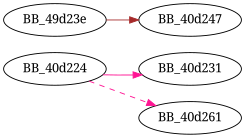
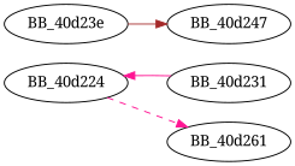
  digraph {
    fontname="Noto Serif"
    rankdir=LR
    node [fontname="Noto Serif"]
    edge [color=deeppink fontname="Noto Serif" style=solid]
    n1 [label=BB_40d224]
    BB_40d231
-   BB_40d23e [label=BB_49d23e]
+   BB_40d23e
    BB_40d247
    BB_40d261
    n1 -> BB_40d261 [style=dashed]
-   n1 -> BB_40d231
+   BB_40d231 -> n1
    BB_40d23e -> BB_40d247 [color=brown]
  }
